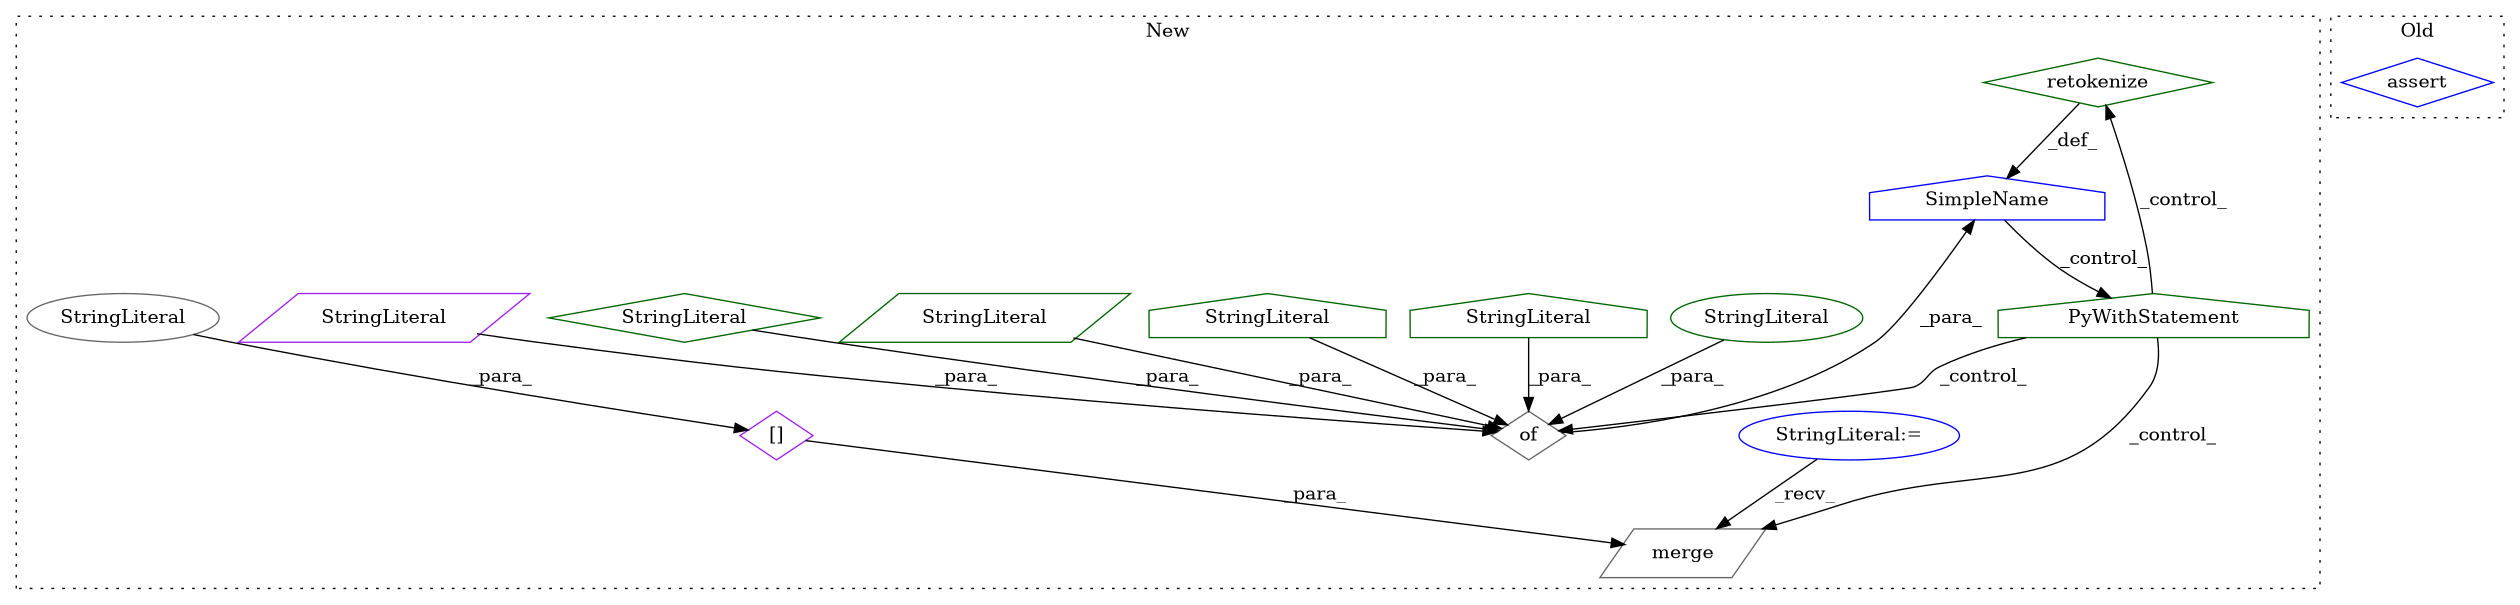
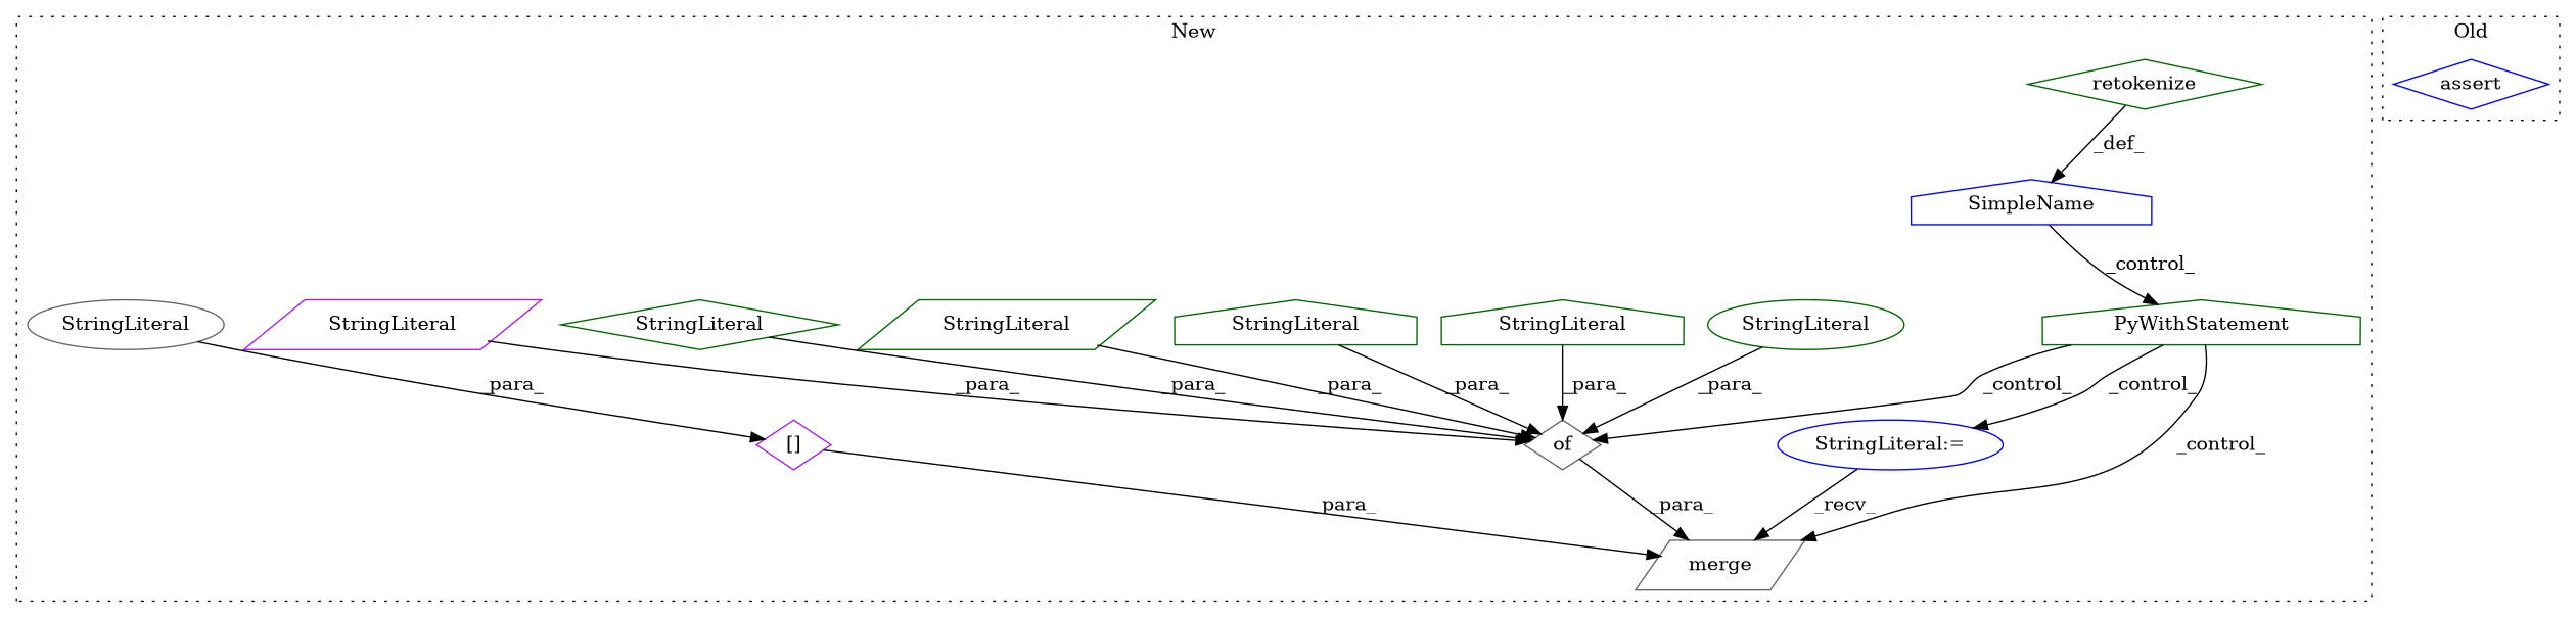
  digraph {
    node [a=45 color=darkgreen l=5 shape=diamond]
    n1 [a=32 l=12 label=retokenize s=669]
    n2 [a=104 l="10,2" label=PyWithStatement s="655,681" shape=house]
    n3 [a=42 color=blue label=SimpleName shape=house l=""]
    n4 [a=32 color=gray40 l="3,1" label=of s="760,813"]
    n5 [label=StringLiteral s=763 shape=ellipse]
    n6 [l=13 label=StringLiteral s=783 shape=house]
    n7 [label=StringLiteral s=769 shape=house]
    n8 [label=StringLiteral s=808 shape=parallelogram]
    n9 [l=10 label=StringLiteral s=797]
    n10 [color=purple l=7 label=StringLiteral s=775 shape=parallelogram]
    n11 [a=32 color=gray40 l="6,1" label=merge s="726,814" shape=parallelogram]
    n12 [a=2 color=purple l="4,1" label="[]" s="732,754"]
    n13 [color=gray40 l=18 label=StringLiteral s=736 shape=ellipse]
    n14 [a=7 color=blue l=11 label="StringLiteral:=" s=695 shape=ellipse]
    n15 [a=6 color=blue l=7 label=assert s=999]
    subgraph cluster_1 {
      label=New
      style=dotted
      n1
      n2
      n3
      n4
      n5
      n6
      n7
      n8
      n9
      n10
      n11
      n12
      n13
      n14
    }
    subgraph cluster_2 {
      label=Old
      style=dotted
      n15
    }
    n1 -> n3 [label=_def_]
    n2 -> n4 [label=_control_]
    n2 -> n11 [label=_control_]
-   n2 -> n1 [label=_control_]
+   n2 -> n14 [label=_control_]
    n3 -> n2 [label=_control_]
-   n4 -> n3 [label=_para_]
+   n4 -> n11 [label=_para_]
    n5 -> n4 [label=_para_]
    n6 -> n4 [label=_para_]
    n7 -> n4 [label=_para_]
    n8 -> n4 [label=_para_]
    n9 -> n4 [label=_para_]
    n10 -> n4 [label=_para_]
    n12 -> n11 [label=_para_]
    n13 -> n12 [label=_para_]
    n14 -> n11 [label=_recv_]
  }
